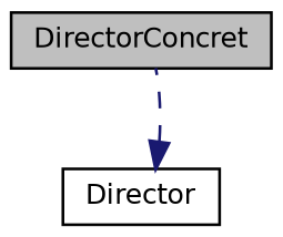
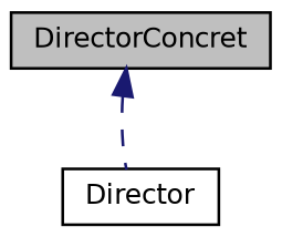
  digraph {
    node [color=black fontname=Helvetica fontsize=10 shape=record style=filled]
    n1 [fillcolor=grey75 fontcolor=black height=0.2 label=DirectorConcret width=0.4]
    n2 [fillcolor=white height=0.2 label=Director width=0.4]
-   n2 -> n1 [color=midnightblue dir=back fontname=Helvetica fontsize=10 labelfontname=Helvetica labelfontsize=10 style=dashed]
+   n1 -> n2 [color=midnightblue dir=back fontname=Helvetica fontsize=10 labelfontname=Helvetica labelfontsize=10 style=dashed]
  }
